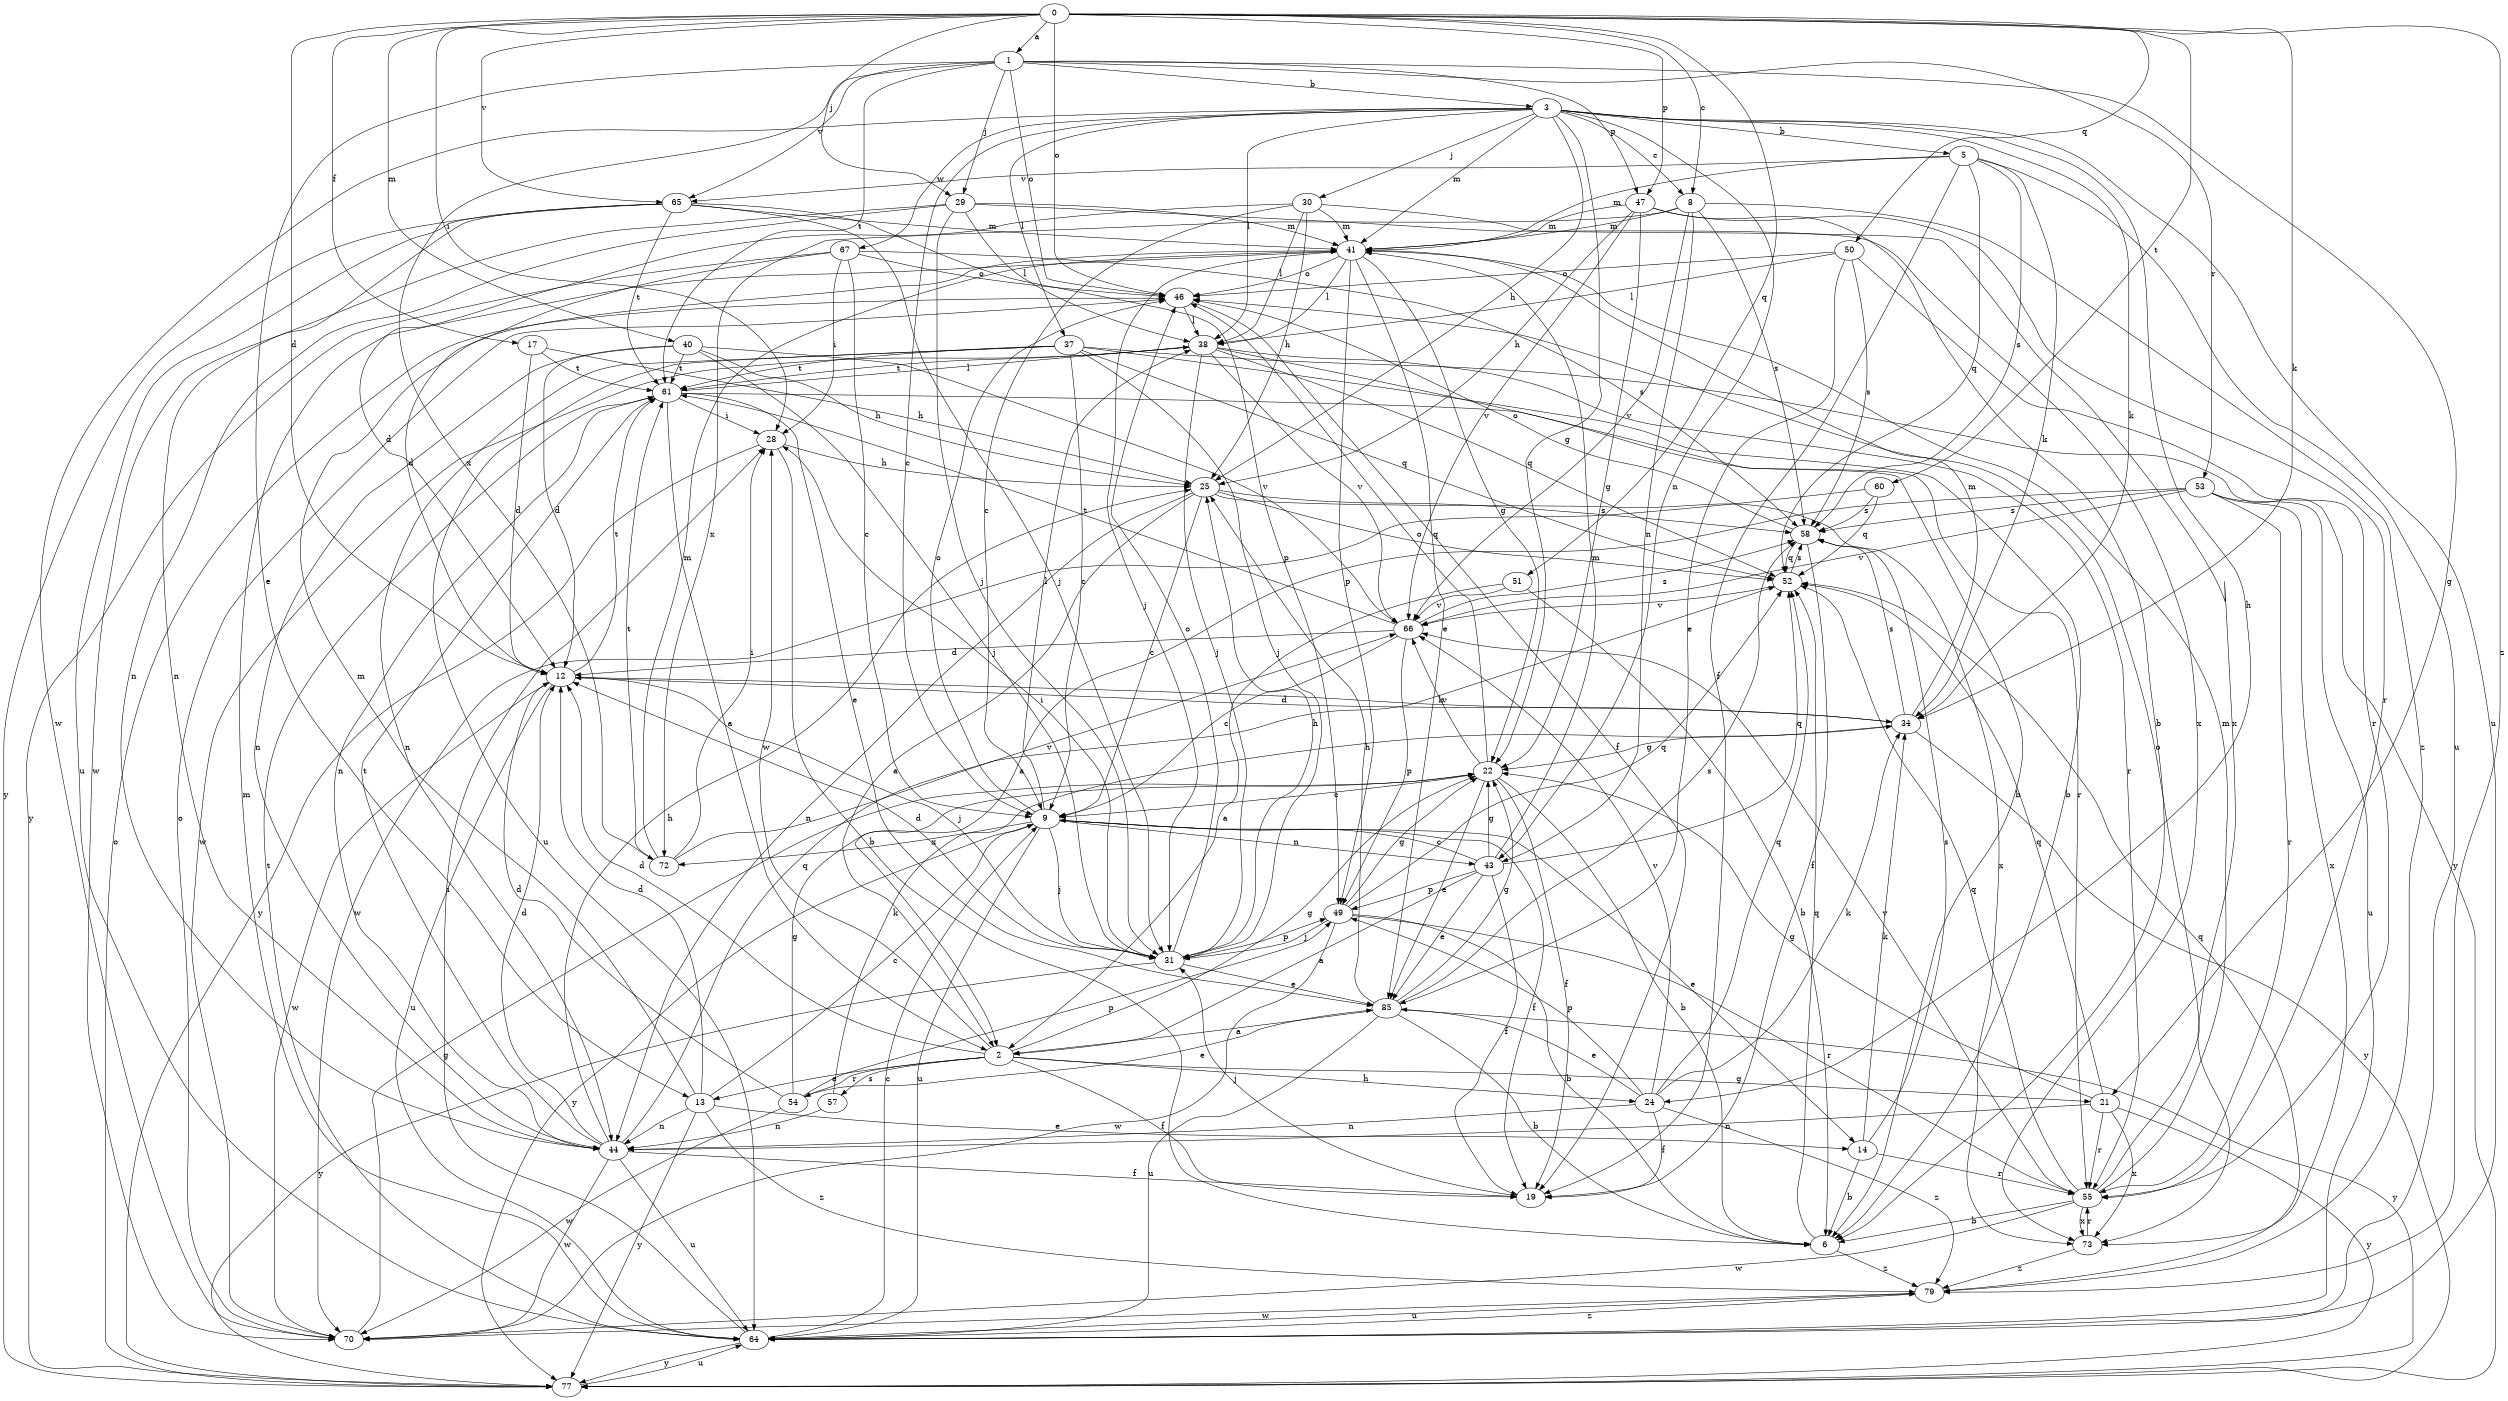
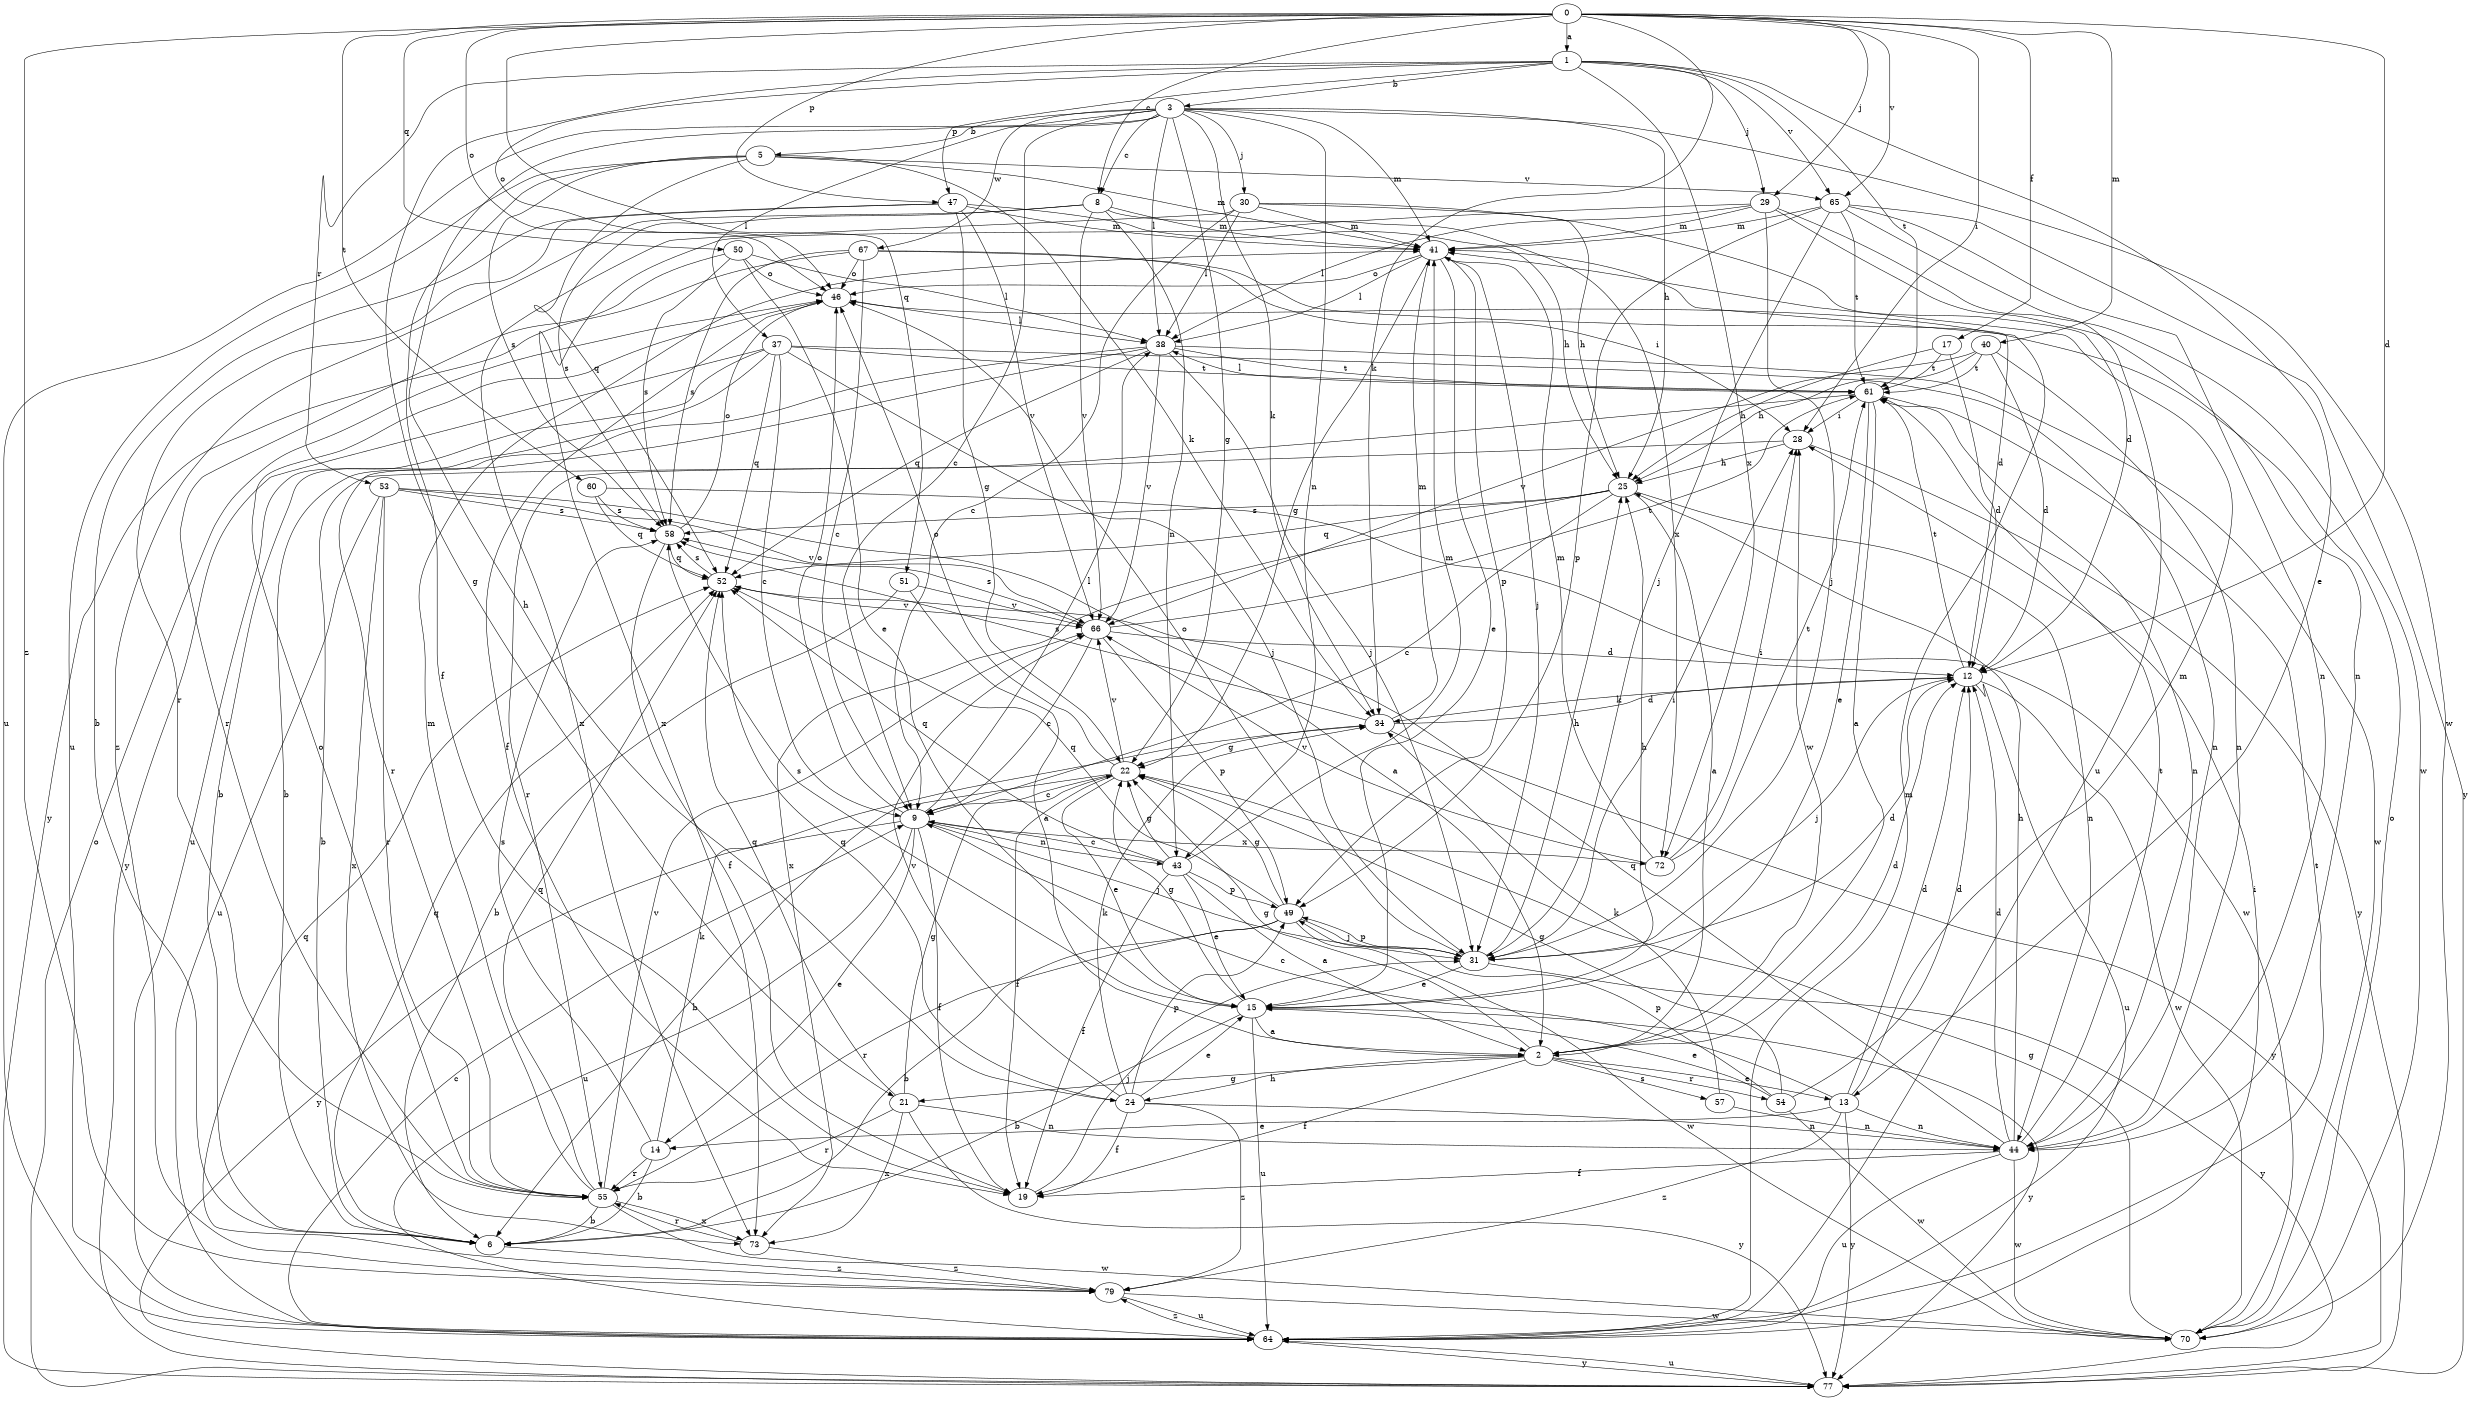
  strict digraph {
    0
    1
    8
    12
    17
    28
    29
    34
    40
    46
    47
    50
    51
    60
    65
    79
    3
    13
    21
    53
    61
    72
    41
    43
    58
    66
    64
    70
    31
    25
    6
    77
    38
    44
    73
    22
    19
    55
-   15 [label=85]
+   15
    2
    52
    49
    24
    67
    5
    9
    30
    37
    14
    54
    57
    0 -> 1 [label=a]
    0 -> 8 [label=c]
    0 -> 12 [label=d]
    0 -> 17 [label=f]
    0 -> 28 [label=i]
    0 -> 29 [label=j]
    0 -> 34 [label=k]
    0 -> 40 [label=m]
    0 -> 46 [label=o]
    0 -> 47 [label=p]
    0 -> 50 [label=q]
    0 -> 51 [label=q]
    0 -> 60 [label=t]
    0 -> 65 [label=v]
    0 -> 79 [label=z]
    1 -> 29 [label=j]
    1 -> 46 [label=o]
    1 -> 47 [label=p]
    1 -> 65 [label=v]
    1 -> 3 [label=b]
    1 -> 13 [label=e]
    1 -> 21 [label=g]
    1 -> 53 [label=r]
    1 -> 61 [label=t]
    1 -> 72 [label=x]
    8 -> 79 [label=z]
    8 -> 72 [label=x]
    8 -> 41 [label=m]
    8 -> 43 [label=n]
    8 -> 58 [label=s]
    8 -> 66 [label=v]
    12 -> 34 [label=k]
    12 -> 61 [label=t]
    12 -> 64 [label=u]
    12 -> 70 [label=w]
    12 -> 31 [label=j]
    17 -> 12 [label=d]
    17 -> 61 [label=t]
    17 -> 25 [label=h]
    28 -> 25 [label=h]
    28 -> 6 [label=b]
    28 -> 77 [label=y]
    29 -> 41 [label=m]
    29 -> 70 [label=w]
    29 -> 31 [label=j]
    29 -> 38 [label=l]
    29 -> 44 [label=n]
    29 -> 73 [label=x]
    34 -> 12 [label=d]
    34 -> 41 [label=m]
    34 -> 58 [label=s]
    34 -> 77 [label=y]
    34 -> 22 [label=g]
    40 -> 12 [label=d]
    40 -> 61 [label=t]
    40 -> 66 [label=v]
-   40 -> 31 [label=j]
    40 -> 25 [label=h]
    40 -> 44 [label=n]
    46 -> 38 [label=l]
    46 -> 19 [label=f]
    47 -> 41 [label=m]
    47 -> 66 [label=v]
    47 -> 25 [label=h]
    47 -> 6 [label=b]
    47 -> 22 [label=g]
    47 -> 55 [label=r]
    50 -> 46 [label=o]
    50 -> 58 [label=s]
    50 -> 38 [label=l]
    50 -> 55 [label=r]
    50 -> 15 [label=e]
    51 -> 66 [label=v]
    51 -> 6 [label=b]
    51 -> 2 [label=a]
    60 -> 58 [label=s]
    60 -> 70 [label=w]
    60 -> 52 [label=q]
    65 -> 61 [label=t]
    65 -> 41 [label=m]
    65 -> 64 [label=u]
    65 -> 31 [label=j]
    65 -> 77 [label=y]
    65 -> 44 [label=n]
    65 -> 49 [label=p]
    79 -> 64 [label=u]
    79 -> 70 [label=w]
    79 -> 52 [label=q]
    3 -> 8 [label=c]
    3 -> 34 [label=k]
    3 -> 41 [label=m]
    3 -> 43 [label=n]
    3 -> 64 [label=u]
    3 -> 70 [label=w]
    3 -> 25 [label=h]
    3 -> 38 [label=l]
    3 -> 22 [label=g]
    3 -> 24 [label=h]
    3 -> 67 [label=w]
    3 -> 5 [label=b]
    3 -> 9 [label=c]
    3 -> 30 [label=j]
    3 -> 37 [label=l]
    13 -> 12 [label=d]
    13 -> 79 [label=z]
    13 -> 41 [label=m]
    13 -> 77 [label=y]
    13 -> 44 [label=n]
    13 -> 9 [label=c]
    13 -> 14 [label=e]
    21 -> 77 [label=y]
    21 -> 44 [label=n]
    21 -> 73 [label=x]
    21 -> 22 [label=g]
    21 -> 55 [label=r]
    21 -> 52 [label=q]
    53 -> 58 [label=s]
    53 -> 66 [label=v]
    53 -> 64 [label=u]
    53 -> 73 [label=x]
    53 -> 55 [label=r]
    53 -> 2 [label=a]
    61 -> 28 [label=i]
    61 -> 38 [label=l]
    61 -> 44 [label=n]
    61 -> 55 [label=r]
    61 -> 15 [label=e]
    61 -> 2 [label=a]
    72 -> 28 [label=i]
    72 -> 61 [label=t]
    72 -> 41 [label=m]
    72 -> 66 [label=v]
    41 -> 46 [label=o]
    41 -> 31 [label=j]
    41 -> 38 [label=l]
    41 -> 22 [label=g]
    41 -> 15 [label=e]
    41 -> 49 [label=p]
    43 -> 41 [label=m]
    43 -> 22 [label=g]
    43 -> 19 [label=f]
    43 -> 15 [label=e]
    43 -> 2 [label=a]
    43 -> 52 [label=q]
    43 -> 49 [label=p]
    43 -> 9 [label=c]
    58 -> 46 [label=o]
    58 -> 19 [label=f]
    58 -> 52 [label=q]
    66 -> 12 [label=d]
    66 -> 61 [label=t]
    66 -> 58 [label=s]
    66 -> 49 [label=p]
    66 -> 9 [label=c]
    64 -> 28 [label=i]
    64 -> 79 [label=z]
    64 -> 61 [label=t]
    64 -> 41 [label=m]
    64 -> 77 [label=y]
    64 -> 9 [label=c]
    70 -> 46 [label=o]
    70 -> 22 [label=g]
    31 -> 12 [label=d]
    31 -> 28 [label=i]
    31 -> 46 [label=o]
    31 -> 25 [label=h]
    31 -> 77 [label=y]
    31 -> 15 [label=e]
    31 -> 49 [label=p]
    25 -> 58 [label=s]
    25 -> 44 [label=n]
    25 -> 73 [label=x]
    25 -> 2 [label=a]
    25 -> 52 [label=q]
    25 -> 9 [label=c]
    6 -> 79 [label=z]
    6 -> 52 [label=q]
    77 -> 46 [label=o]
    77 -> 64 [label=u]
    38 -> 61 [label=t]
    38 -> 66 [label=v]
    38 -> 70 [label=w]
    38 -> 31 [label=j]
    38 -> 6 [label=b]
    38 -> 55 [label=r]
    38 -> 52 [label=q]
    44 -> 12 [label=d]
    44 -> 61 [label=t]
    44 -> 64 [label=u]
    44 -> 70 [label=w]
    44 -> 25 [label=h]
    44 -> 19 [label=f]
    44 -> 52 [label=q]
    73 -> 79 [label=z]
    73 -> 55 [label=r]
    22 -> 46 [label=o]
    22 -> 66 [label=v]
    22 -> 6 [label=b]
    22 -> 19 [label=f]
    22 -> 15 [label=e]
    22 -> 9 [label=c]
    19 -> 31 [label=j]
    55 -> 46 [label=o]
    55 -> 41 [label=m]
    55 -> 66 [label=v]
    55 -> 70 [label=w]
    55 -> 6 [label=b]
    55 -> 73 [label=x]
    55 -> 52 [label=q]
    15 -> 58 [label=s]
    15 -> 64 [label=u]
    15 -> 25 [label=h]
    15 -> 6 [label=b]
    15 -> 77 [label=y]
    15 -> 22 [label=g]
    15 -> 2 [label=a]
    2 -> 12 [label=d]
    2 -> 28 [label=w]
    2 -> 13 [label=e]
    2 -> 21 [label=g]
    2 -> 22 [label=g]
    2 -> 19 [label=f]
    2 -> 24 [label=h]
    2 -> 54 [label=r]
    2 -> 57 [label=s]
    52 -> 58 [label=s]
    52 -> 66 [label=v]
    49 -> 70 [label=w]
    49 -> 31 [label=j]
    49 -> 6 [label=b]
    49 -> 22 [label=g]
    49 -> 55 [label=r]
    49 -> 52 [label=q]
    24 -> 34 [label=k]
    24 -> 79 [label=z]
    24 -> 66 [label=v]
    24 -> 44 [label=n]
    24 -> 19 [label=f]
    24 -> 15 [label=e]
    24 -> 52 [label=q]
    24 -> 49 [label=p]
    67 -> 12 [label=d]
    67 -> 28 [label=i]
    67 -> 46 [label=o]
    67 -> 58 [label=s]
    67 -> 77 [label=y]
    67 -> 9 [label=c]
    5 -> 34 [label=k]
    5 -> 65 [label=v]
    5 -> 41 [label=m]
    5 -> 58 [label=s]
    5 -> 64 [label=u]
    5 -> 19 [label=f]
    5 -> 52 [label=q]
    9 -> 46 [label=o]
    9 -> 72 [label=x]
    9 -> 43 [label=n]
    9 -> 64 [label=u]
    9 -> 31 [label=j]
    9 -> 77 [label=y]
    9 -> 38 [label=l]
    9 -> 19 [label=f]
    9 -> 14 [label=e]
    30 -> 12 [label=d]
    30 -> 41 [label=m]
    30 -> 25 [label=h]
    30 -> 38 [label=l]
    30 -> 73 [label=x]
    30 -> 9 [label=c]
    37 -> 61 [label=t]
    37 -> 64 [label=u]
    37 -> 31 [label=j]
    37 -> 6 [label=b]
    37 -> 77 [label=y]
    37 -> 44 [label=n]
    37 -> 52 [label=q]
    37 -> 9 [label=c]
    14 -> 34 [label=k]
    14 -> 58 [label=s]
    14 -> 6 [label=b]
    14 -> 55 [label=r]
    54 -> 12 [label=d]
    54 -> 70 [label=w]
    54 -> 22 [label=g]
    54 -> 15 [label=e]
    54 -> 49 [label=p]
    57 -> 34 [label=k]
    57 -> 44 [label=n]
  }
